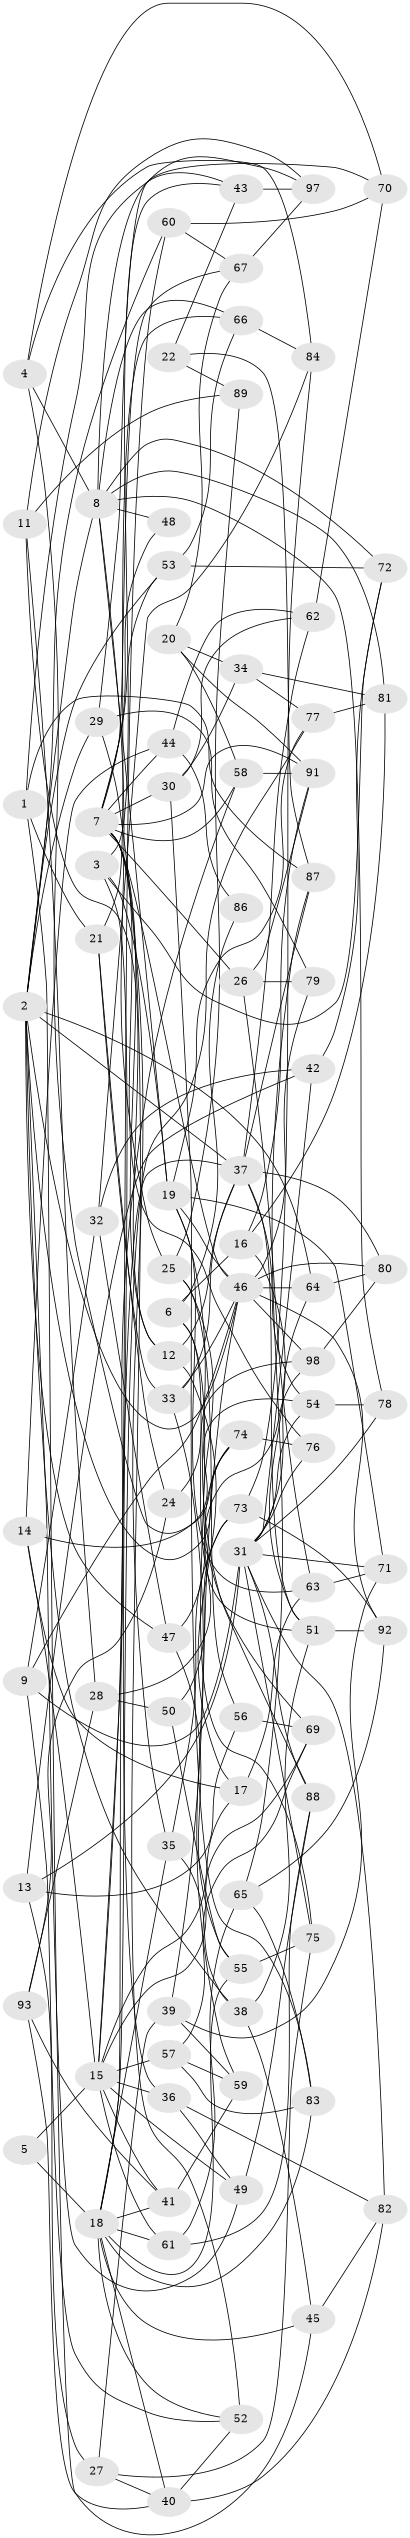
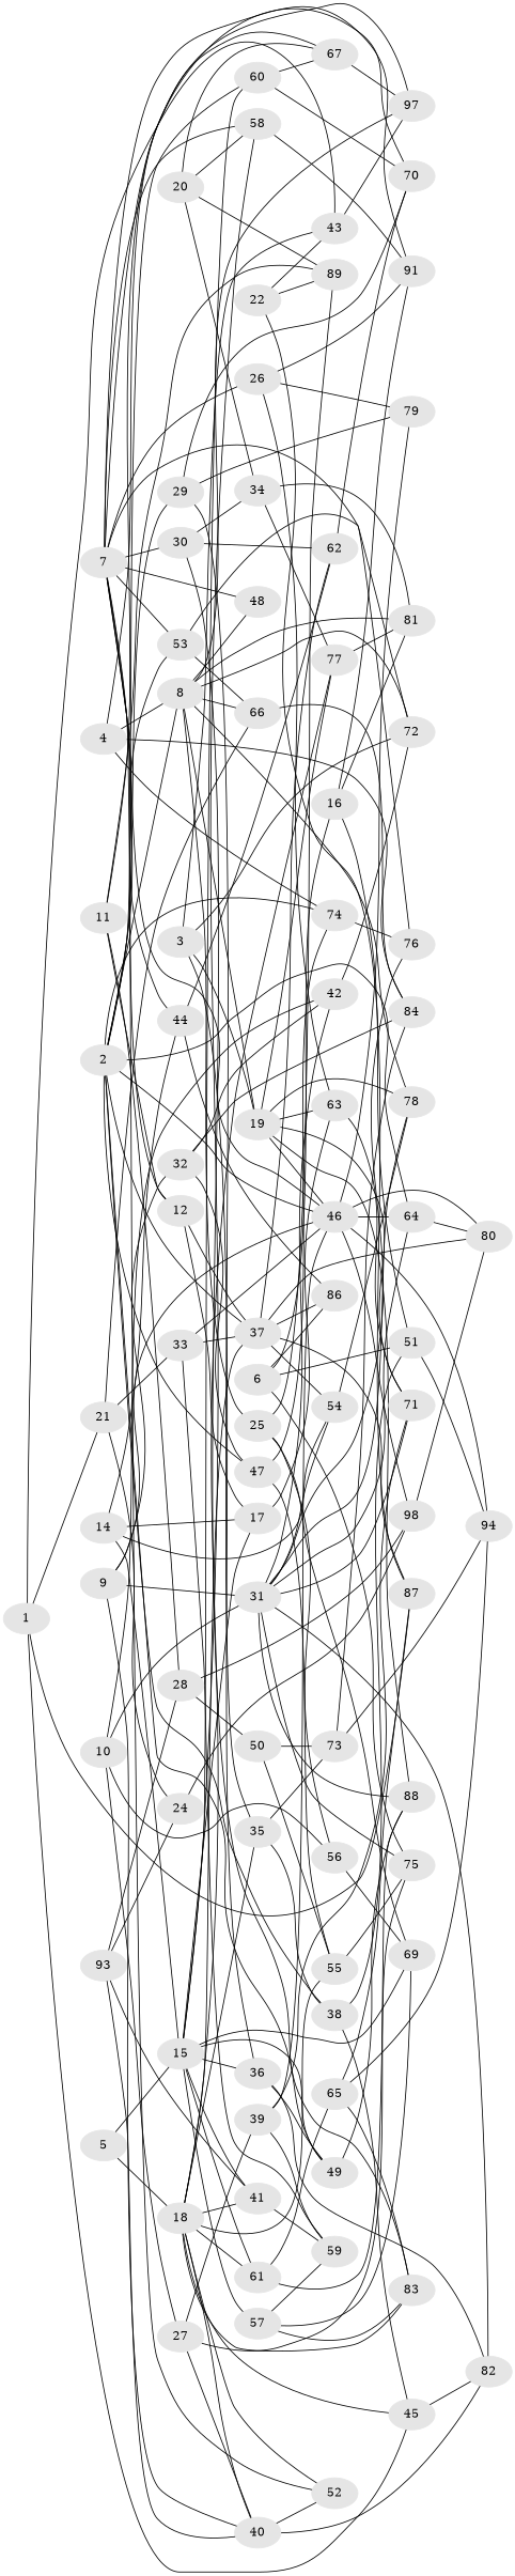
  graph {
    rankdir=LR
    node [color=gray90 style=filled]
    edge [weight=1.0]
    1
    21
    43
    45
    87
    66
    24
    33
    n9 [label=97]
    82
    2
    8
    29
    37
    38
    46
    47
    49
    53
    60
    64
    74
    19
    72
    48
    25
    78
    81
    70
    79
    35
    86
    54
    62
    80
    51
    n37 [label=98]
-   92
+   92 [label=94]
    55
    88
    67
    76
    3
    36
    63
    77
    71
    4
    84
    5
    15
    18
    58
    17
    41
    57
    61
    69
    52
    40
    83
    6
    16
    75
    91
    7
    12
    26
    30
    44
    34
    89
    56
    9
    31
    32
    42
    22
    11
    28
    50
-   13
+   13 [label=10]
    27
    39
    14
    59
    65
    73
    20
    n90 [label=93]
    1 -- 21
    1 -- 43
    1 -- 45
    1 -- 87
    21 -- 66
    21 -- 24
    21 -- 33
    43 -- n9
    45 -- 82
    66 -- 84
    24 -- n37
    33 -- 37
    33 -- 46
    33 -- 59
    2 -- 8
    2 -- 29
    2 -- 37
    2 -- 38
    2 -- 46
    2 -- 47
    2 -- 49
    2 -- 53
    2 -- 60
    2 -- 64 [weight=2.0]
    2 -- 74
    8 -- 66
    8 -- n9
    8 -- 19
    8 -- 72
    8 -- 48 [weight=3.0]
    8 -- 25
    8 -- 78
    8 -- 81
    29 -- 70
    29 -- 79
    29 -- 35
    37 -- 87
-   37 -- 51 [weight=2.0]
+   37 -- 86 [weight=2.0]
    37 -- 54
    37 -- 62
    37 -- 80
    38 -- 45
    38 -- 51
    46 -- 64 [weight=2.0]
    46 -- 79
    46 -- 80
    46 -- n37
    46 -- 92
    47 -- 74
    47 -- 55
    49 -- 88
    53 -- 66
    53 -- 72
    60 -- 70
    60 -- 67
    64 -- 80
    74 -- 76
    19 -- 46
+   19 -- 78
    19 -- 88
    19 -- 63
    19 -- 77
    19 -- 71
    25 -- 69
    25 -- 89
    25 -- 56
    35 -- 38
    35 -- 73
    54 -- 78
    62 -- 70
    51 -- 92
    n37 -- 80
    55 -- 75
    67 -- n9
    3 -- 43
    3 -- 19
    3 -- 72
    3 -- 36
    36 -- 82
    36 -- 49
    63 -- 71
    77 -- 81
    4 -- 8
    4 -- 74
    4 -- 70
    4 -- 84
    5 -- 15 [weight=2.0]
    5 -- 18 [weight=2.0]
    15 -- 49
    15 -- 60
    15 -- 36
    15 -- 58
    15 -- 17
    15 -- 41
    15 -- 57
    15 -- 61
    15 -- 69
    18 -- 45
    18 -- 37
    18 -- 35
    18 -- 55
    18 -- 77
    18 -- 41
    18 -- 61
    18 -- 52
    18 -- 40
    18 -- 83
    58 -- 91
    17 -- 63
    41 -- 59
    57 -- 69
    57 -- 83
    57 -- 59
    61 -- 88
    61 -- 65
    40 -- 82
    40 -- 52
    6 -- 86
    6 -- 51
    6 -- 16
    6 -- 75
    16 -- 81
    16 -- 51
    16 -- 91
    7 -- 46
    7 -- 53
    7 -- 48
    7 -- 67
    7 -- 76
    7 -- 58
    7 -- 52
    7 -- 91
    7 -- 12
    7 -- 26
    7 -- 30
    7 -- 44
    12 -- 37
    12 -- 17
    26 -- 79
    26 -- 63
    26 -- 91
    30 -- 62
    30 -- 83
    30 -- 34
    44 -- 86
    44 -- 62
    34 -- 81
    34 -- 77
    56 -- 69
    9 -- 46
-   9 -- 52
+   9 -- 40
    9 -- 31
    9 -- 32
    31 -- 82
    31 -- 64
    31 -- 78
    31 -- 54
    31 -- 88
    31 -- 76 [weight=2.0]
    31 -- 71
    31 -- 75
    31 -- 42
    32 -- 47
    32 -- 84
    32 -- 42
    42 -- 72
    22 -- 43
    22 -- 87
    22 -- 89
    11 -- n9
    11 -- 12
    11 -- 89
    11 -- 28
    28 -- n37
    28 -- 50
    50 -- 55
    50 -- 73
    13 -- 56
    13 -- 31
    13 -- 42
    13 -- 27
    27 -- 40
    27 -- 75
    27 -- 39
    39 -- 46
    39 -- 71
    39 -- 59
    14 -- 54
    14 -- 15
    14 -- 17
    14 -- 44
    65 -- 87
    65 -- 92
    65 -- 83
    73 -- 92
    73 -- 84
    20 -- 67
    20 -- 58
    20 -- 34
-   20 -- 91
+   20 -- 89
    n90 -- 24
    n90 -- 41
    n90 -- 40
    n90 -- 28
  }
